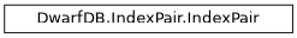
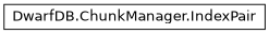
  digraph {
    rankdir=LR
-   n1 [color=black fillcolor=white fontname=Helvetica fontsize=14 height=0.2 label="DwarfDB.IndexPair.IndexPair" shape=record style=filled width=0.4]
+   n1 [color=black fillcolor=white fontname=Helvetica fontsize=14 height=0.2 label="DwarfDB.ChunkManager.IndexPair" shape=record style=filled width=0.4]
  }
